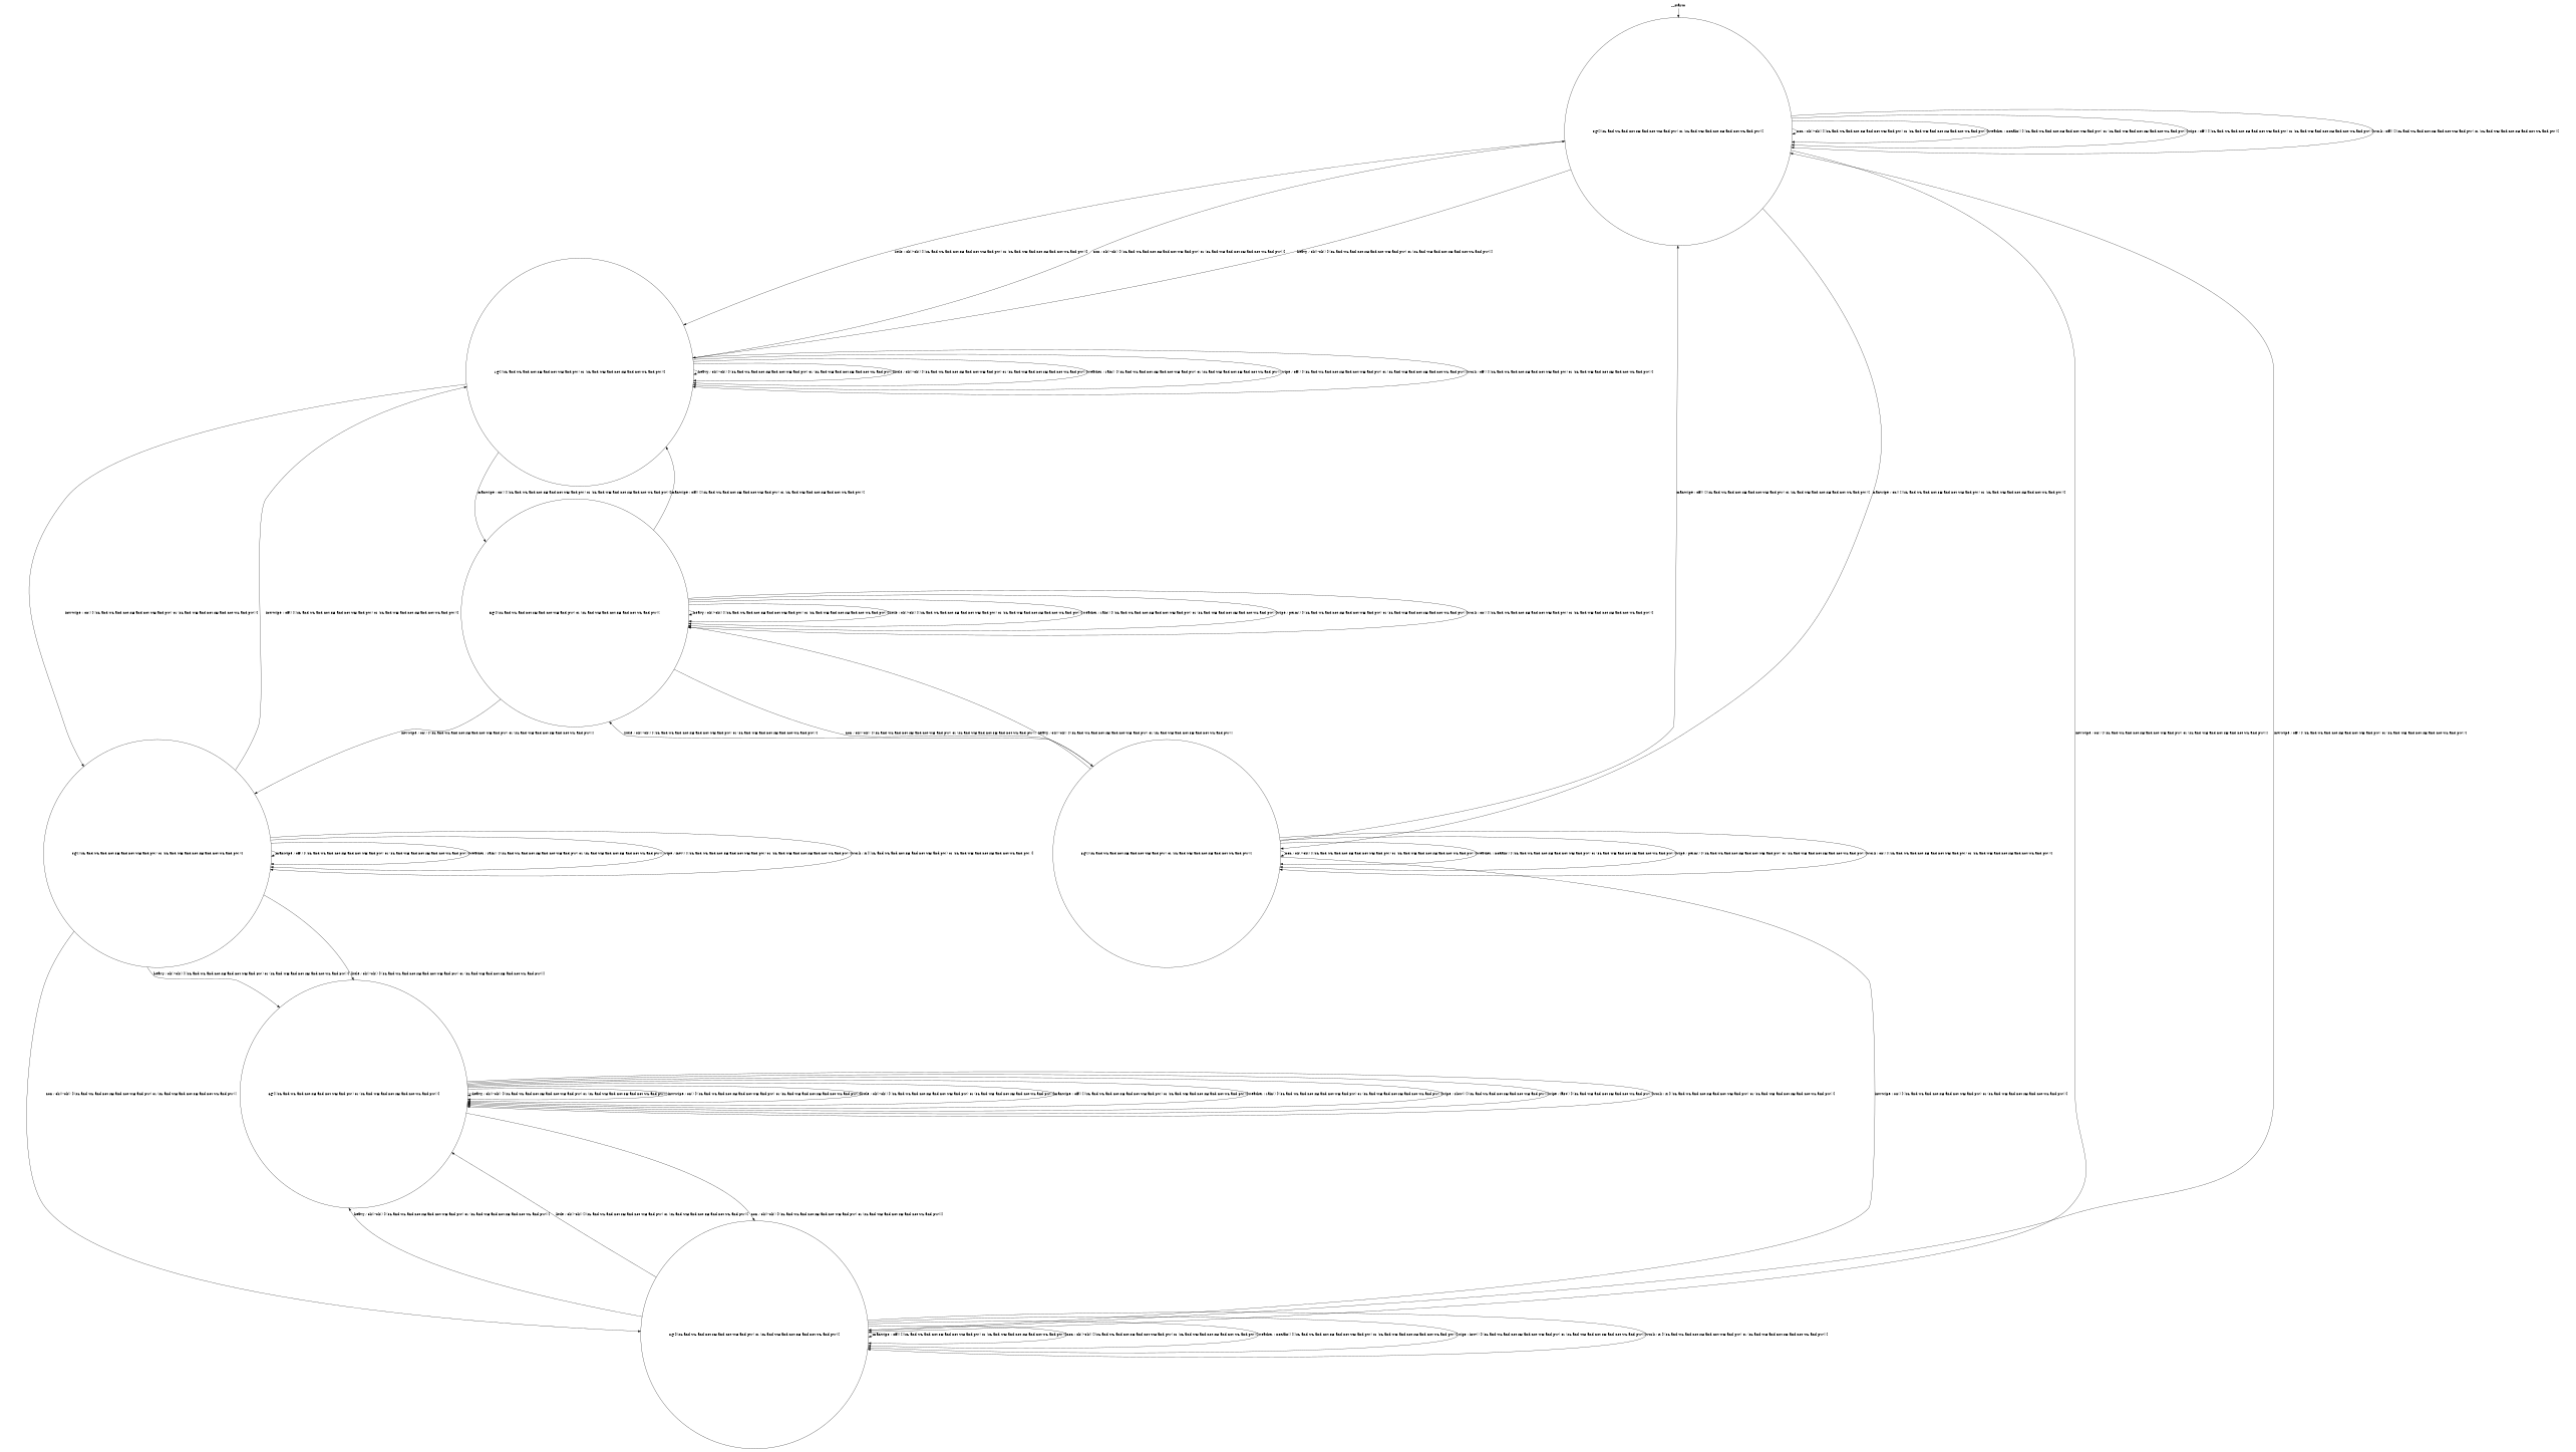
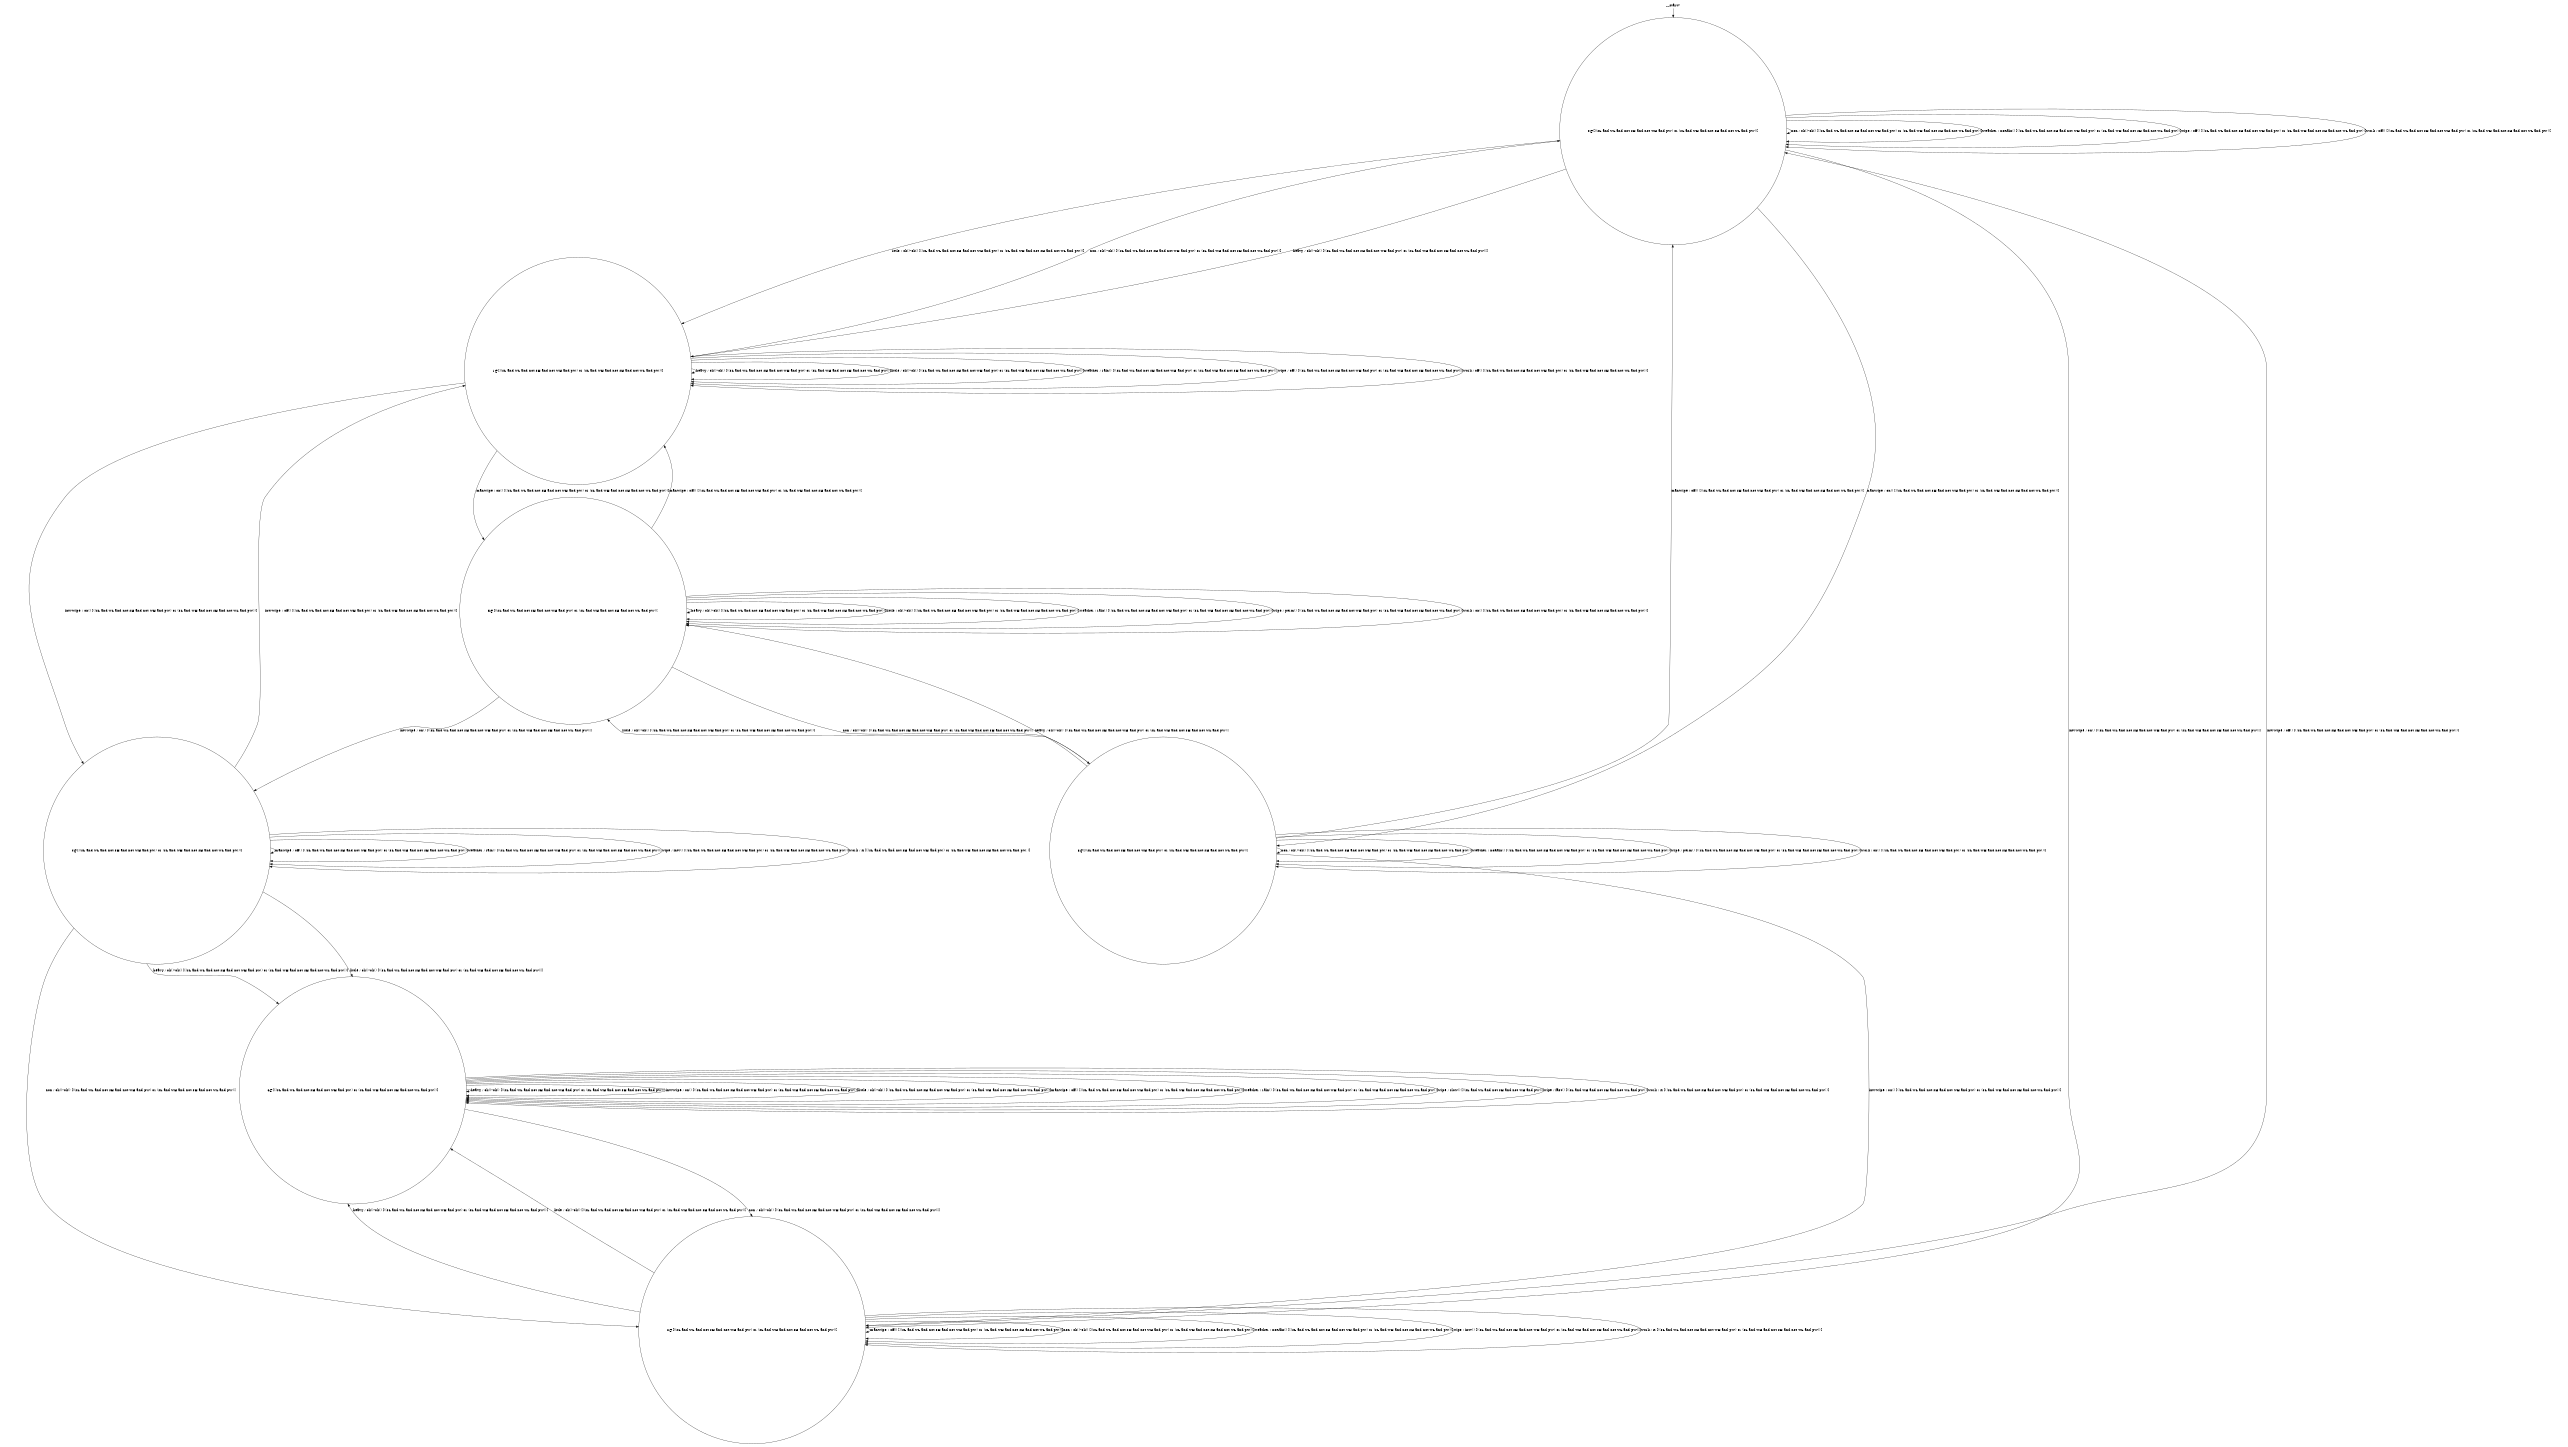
  digraph {
    node [shape=circle]
    edge [lblstyle="above, sloped"]
    n1 [label="0@[((sL and wL and not sH and not wH and pW) or (sL and wH and not sH and not wL and pW))]"]
    n2 [label="1@[((sL and wL and not sH and not wH and pW) or (sL and wH and not sH and not wL and pW))]"]
    n3 [label="2@[((sL and wL and not sH and not wH and pW) or (sL and wH and not sH and not wL and pW))]"]
    n4 [label="3@[((sL and wL and not sH and not wH and pW) or (sL and wH and not sH and not wL and pW))]"]
    n5 [label="4@[((sL and wL and not sH and not wH and pW) or (sL and wH and not sH and not wL and pW))]"]
    n6 [label="5@[((sL and wL and not sH and not wH and pW) or (sL and wH and not sH and not wL and pW))]"]
    n7 [label="6@[((sL and wL and not sH and not wH and pW) or (sL and wH and not sH and not wL and pW))]"]
-   __start0 [height=0 shape=none width=0]
+   __start0 [height=0 shape=none width=0 label=__start7]
    n1 -> n1 [label="non / ok()*ok() [((sL and wL and not sH and not wH and pW) or (sL and wH and not sH and not wL and pW))]"]
    n1 -> n1 [label="weather / noRain() [((sL and wL and not sH and not wH and pW) or (sL and wH and not sH and not wL and pW))]"]
    n1 -> n1 [label="wipe / off() [((sL and wL and not sH and not wH and pW) or (sL and wH and not sH and not wL and pW))]"]
    n1 -> n1 [label="work / off() [((sL and wL and not sH and not wH and pW) or (sL and wH and not sH and not wL and pW))]"]
    n1 -> n2 [label="heavy / ok()*ok() [((sL and wL and not sH and not wH and pW) or (sL and wH and not sH and not wL and pW))]"]
    n1 -> n2 [label="little / ok()*ok() [((sL and wL and not sH and not wH and pW) or (sL and wH and not sH and not wL and pW))]"]
    n1 -> n3 [label="intvWipe / on() [((sL and wL and not sH and not wH and pW) or (sL and wH and not sH and not wL and pW))]"]
    n1 -> n4 [label="manWipe / on() [((sL and wL and not sH and not wH and pW) or (sL and wH and not sH and not wL and pW))]"]
    n2 -> n1 [label="non / ok()*ok() [((sL and wL and not sH and not wH and pW) or (sL and wH and not sH and not wL and pW))]"]
    n2 -> n2 [label="heavy / ok()*ok() [((sL and wL and not sH and not wH and pW) or (sL and wH and not sH and not wL and pW))]"]
    n2 -> n2 [label="little / ok()*ok() [((sL and wL and not sH and not wH and pW) or (sL and wH and not sH and not wL and pW))]"]
    n2 -> n2 [label="weather / rain() [((sL and wL and not sH and not wH and pW) or (sL and wH and not sH and not wL and pW))]"]
    n2 -> n2 [label="wipe / off() [((sL and wL and not sH and not wH and pW) or (sL and wH and not sH and not wL and pW))]"]
    n2 -> n2 [label="work / off() [((sL and wL and not sH and not wH and pW) or (sL and wH and not sH and not wL and pW))]"]
    n2 -> n5 [label="intvWipe / on() [((sL and wL and not sH and not wH and pW) or (sL and wH and not sH and not wL and pW))]"]
    n2 -> n6 [label="manWipe / on() [((sL and wL and not sH and not wH and pW) or (sL and wH and not sH and not wL and pW))]"]
    n3 -> n1 [label="intvWipe / off() [((sL and wL and not sH and not wH and pW) or (sL and wH and not sH and not wL and pW))]"]
    n3 -> n3 [label="manWipe / off() [((sL and wL and not sH and not wH and pW) or (sL and wH and not sH and not wL and pW))]"]
    n3 -> n3 [label="non / ok()*ok() [((sL and wL and not sH and not wH and pW) or (sL and wH and not sH and not wL and pW))]"]
    n3 -> n3 [label="weather / noRain() [((sL and wL and not sH and not wH and pW) or (sL and wH and not sH and not wL and pW))]"]
    n3 -> n3 [label="wipe / intv() [((sL and wL and not sH and not wH and pW) or (sL and wH and not sH and not wL and pW))]"]
    n3 -> n3 [label="work / Ω [((sL and wL and not sH and not wH and pW) or (sL and wH and not sH and not wL and pW))]"]
    n3 -> n7 [label="heavy / ok()*ok() [((sL and wL and not sH and not wH and pW) or (sL and wH and not sH and not wL and pW))]"]
    n3 -> n7 [label="little / ok()*ok() [((sL and wL and not sH and not wH and pW) or (sL and wH and not sH and not wL and pW))]"]
    n4 -> n1 [label="manWipe / off() [((sL and wL and not sH and not wH and pW) or (sL and wH and not sH and not wL and pW))]"]
    n4 -> n3 [label="intvWipe / on() [((sL and wL and not sH and not wH and pW) or (sL and wH and not sH and not wL and pW))]"]
    n4 -> n4 [label="non / ok()*ok() [((sL and wL and not sH and not wH and pW) or (sL and wH and not sH and not wL and pW))]"]
    n4 -> n4 [label="weather / noRain() [((sL and wL and not sH and not wH and pW) or (sL and wH and not sH and not wL and pW))]"]
    n4 -> n4 [label="wipe / perm() [((sL and wL and not sH and not wH and pW) or (sL and wH and not sH and not wL and pW))]"]
    n4 -> n4 [label="work / on() [((sL and wL and not sH and not wH and pW) or (sL and wH and not sH and not wL and pW))]"]
    n4 -> n6 [label="heavy / ok()*ok() [((sL and wL and not sH and not wH and pW) or (sL and wH and not sH and not wL and pW))]"]
    n4 -> n6 [label="little / ok()*ok() [((sL and wL and not sH and not wH and pW) or (sL and wH and not sH and not wL and pW))]"]
    n5 -> n2 [label="intvWipe / off() [((sL and wL and not sH and not wH and pW) or (sL and wH and not sH and not wL and pW))]"]
    n5 -> n3 [label="non / ok()*ok() [((sL and wL and not sH and not wH and pW) or (sL and wH and not sH and not wL and pW))]"]
    n5 -> n5 [label="manWipe / off() [((sL and wL and not sH and not wH and pW) or (sL and wH and not sH and not wL and pW))]"]
    n5 -> n5 [label="weather / rain() [((sL and wL and not sH and not wH and pW) or (sL and wH and not sH and not wL and pW))]"]
    n5 -> n5 [label="wipe / intv() [((sL and wL and not sH and not wH and pW) or (sL and wH and not sH and not wL and pW))]"]
    n5 -> n5 [label="work / Ω [((sL and wL and not sH and not wH and pW) or (sL and wH and not sH and not wL and pW))]"]
    n5 -> n7 [label="heavy / ok()*ok() [((sL and wL and not sH and not wH and pW) or (sL and wH and not sH and not wL and pW))]"]
    n5 -> n7 [label="little / ok()*ok() [((sL and wL and not sH and not wH and pW) or (sL and wH and not sH and not wL and pW))]"]
    n6 -> n2 [label="manWipe / off() [((sL and wL and not sH and not wH and pW) or (sL and wH and not sH and not wL and pW))]"]
    n6 -> n4 [label="non / ok()*ok() [((sL and wL and not sH and not wH and pW) or (sL and wH and not sH and not wL and pW))]"]
    n6 -> n5 [label="intvWipe / on() [((sL and wL and not sH and not wH and pW) or (sL and wH and not sH and not wL and pW))]"]
    n6 -> n6 [label="heavy / ok()*ok() [((sL and wL and not sH and not wH and pW) or (sL and wH and not sH and not wL and pW))]"]
    n6 -> n6 [label="little / ok()*ok() [((sL and wL and not sH and not wH and pW) or (sL and wH and not sH and not wL and pW))]"]
    n6 -> n6 [label="weather / rain() [((sL and wL and not sH and not wH and pW) or (sL and wH and not sH and not wL and pW))]"]
    n6 -> n6 [label="wipe / perm() [((sL and wL and not sH and not wH and pW) or (sL and wH and not sH and not wL and pW))]"]
    n6 -> n6 [label="work / on() [((sL and wL and not sH and not wH and pW) or (sL and wH and not sH and not wL and pW))]"]
    n7 -> n3 [label="non / ok()*ok() [((sL and wL and not sH and not wH and pW) or (sL and wH and not sH and not wL and pW))]"]
    n7 -> n7 [label="heavy / ok()*ok() [((sL and wL and not sH and not wH and pW) or (sL and wH and not sH and not wL and pW))]"]
    n7 -> n7 [label="intvWipe / on() [((sL and wL and not sH and not wH and pW) or (sL and wH and not sH and not wL and pW))]"]
    n7 -> n7 [label="little / ok()*ok() [((sL and wL and not sH and not wH and pW) or (sL and wH and not sH and not wL and pW))]"]
    n7 -> n7 [label="manWipe / off() [((sL and wL and not sH and not wH and pW) or (sL and wH and not sH and not wL and pW))]"]
    n7 -> n7 [label="weather / rain() [((sL and wL and not sH and not wH and pW) or (sL and wH and not sH and not wL and pW))]"]
    n7 -> n7 [label="wipe / slow() [((sL and wL and not sH and not wH and pW))]"]
    n7 -> n7 [label="wipe / fast() [((sL and wH and not sH and not wL and pW))]"]
    n7 -> n7 [label="work / Ω [((sL and wL and not sH and not wH and pW) or (sL and wH and not sH and not wL and pW))]"]
    __start0 -> n1
  }
